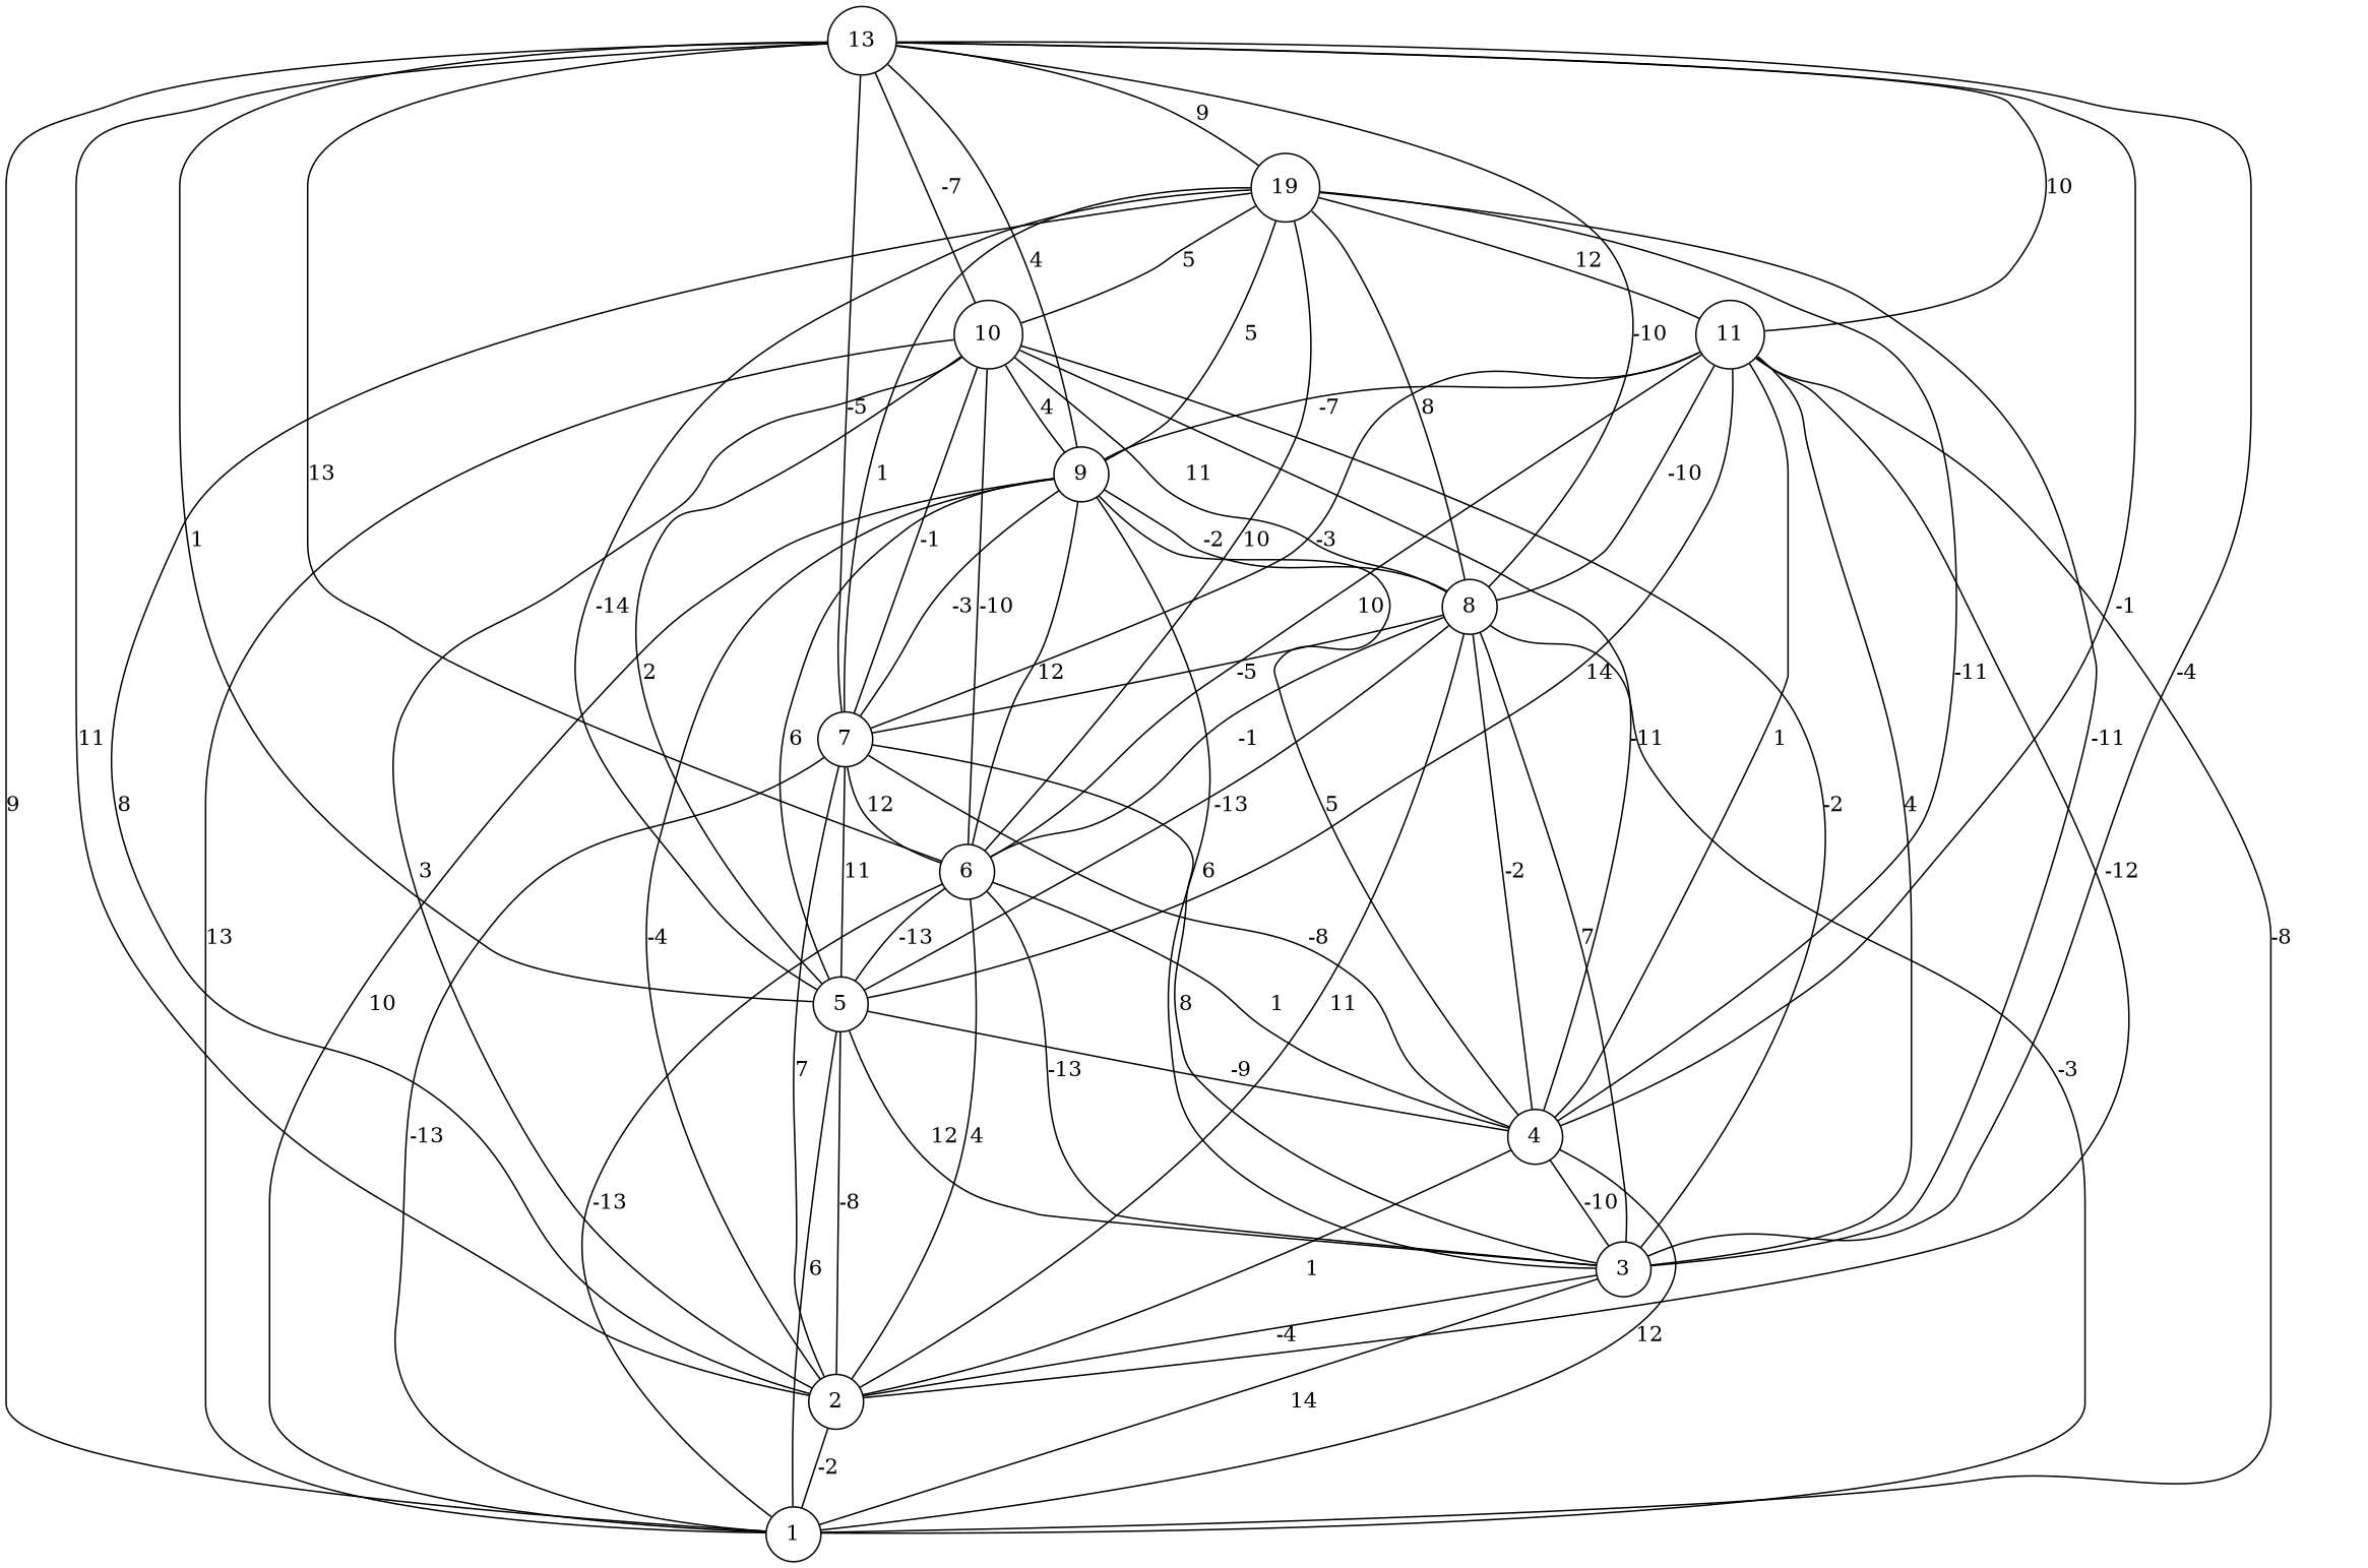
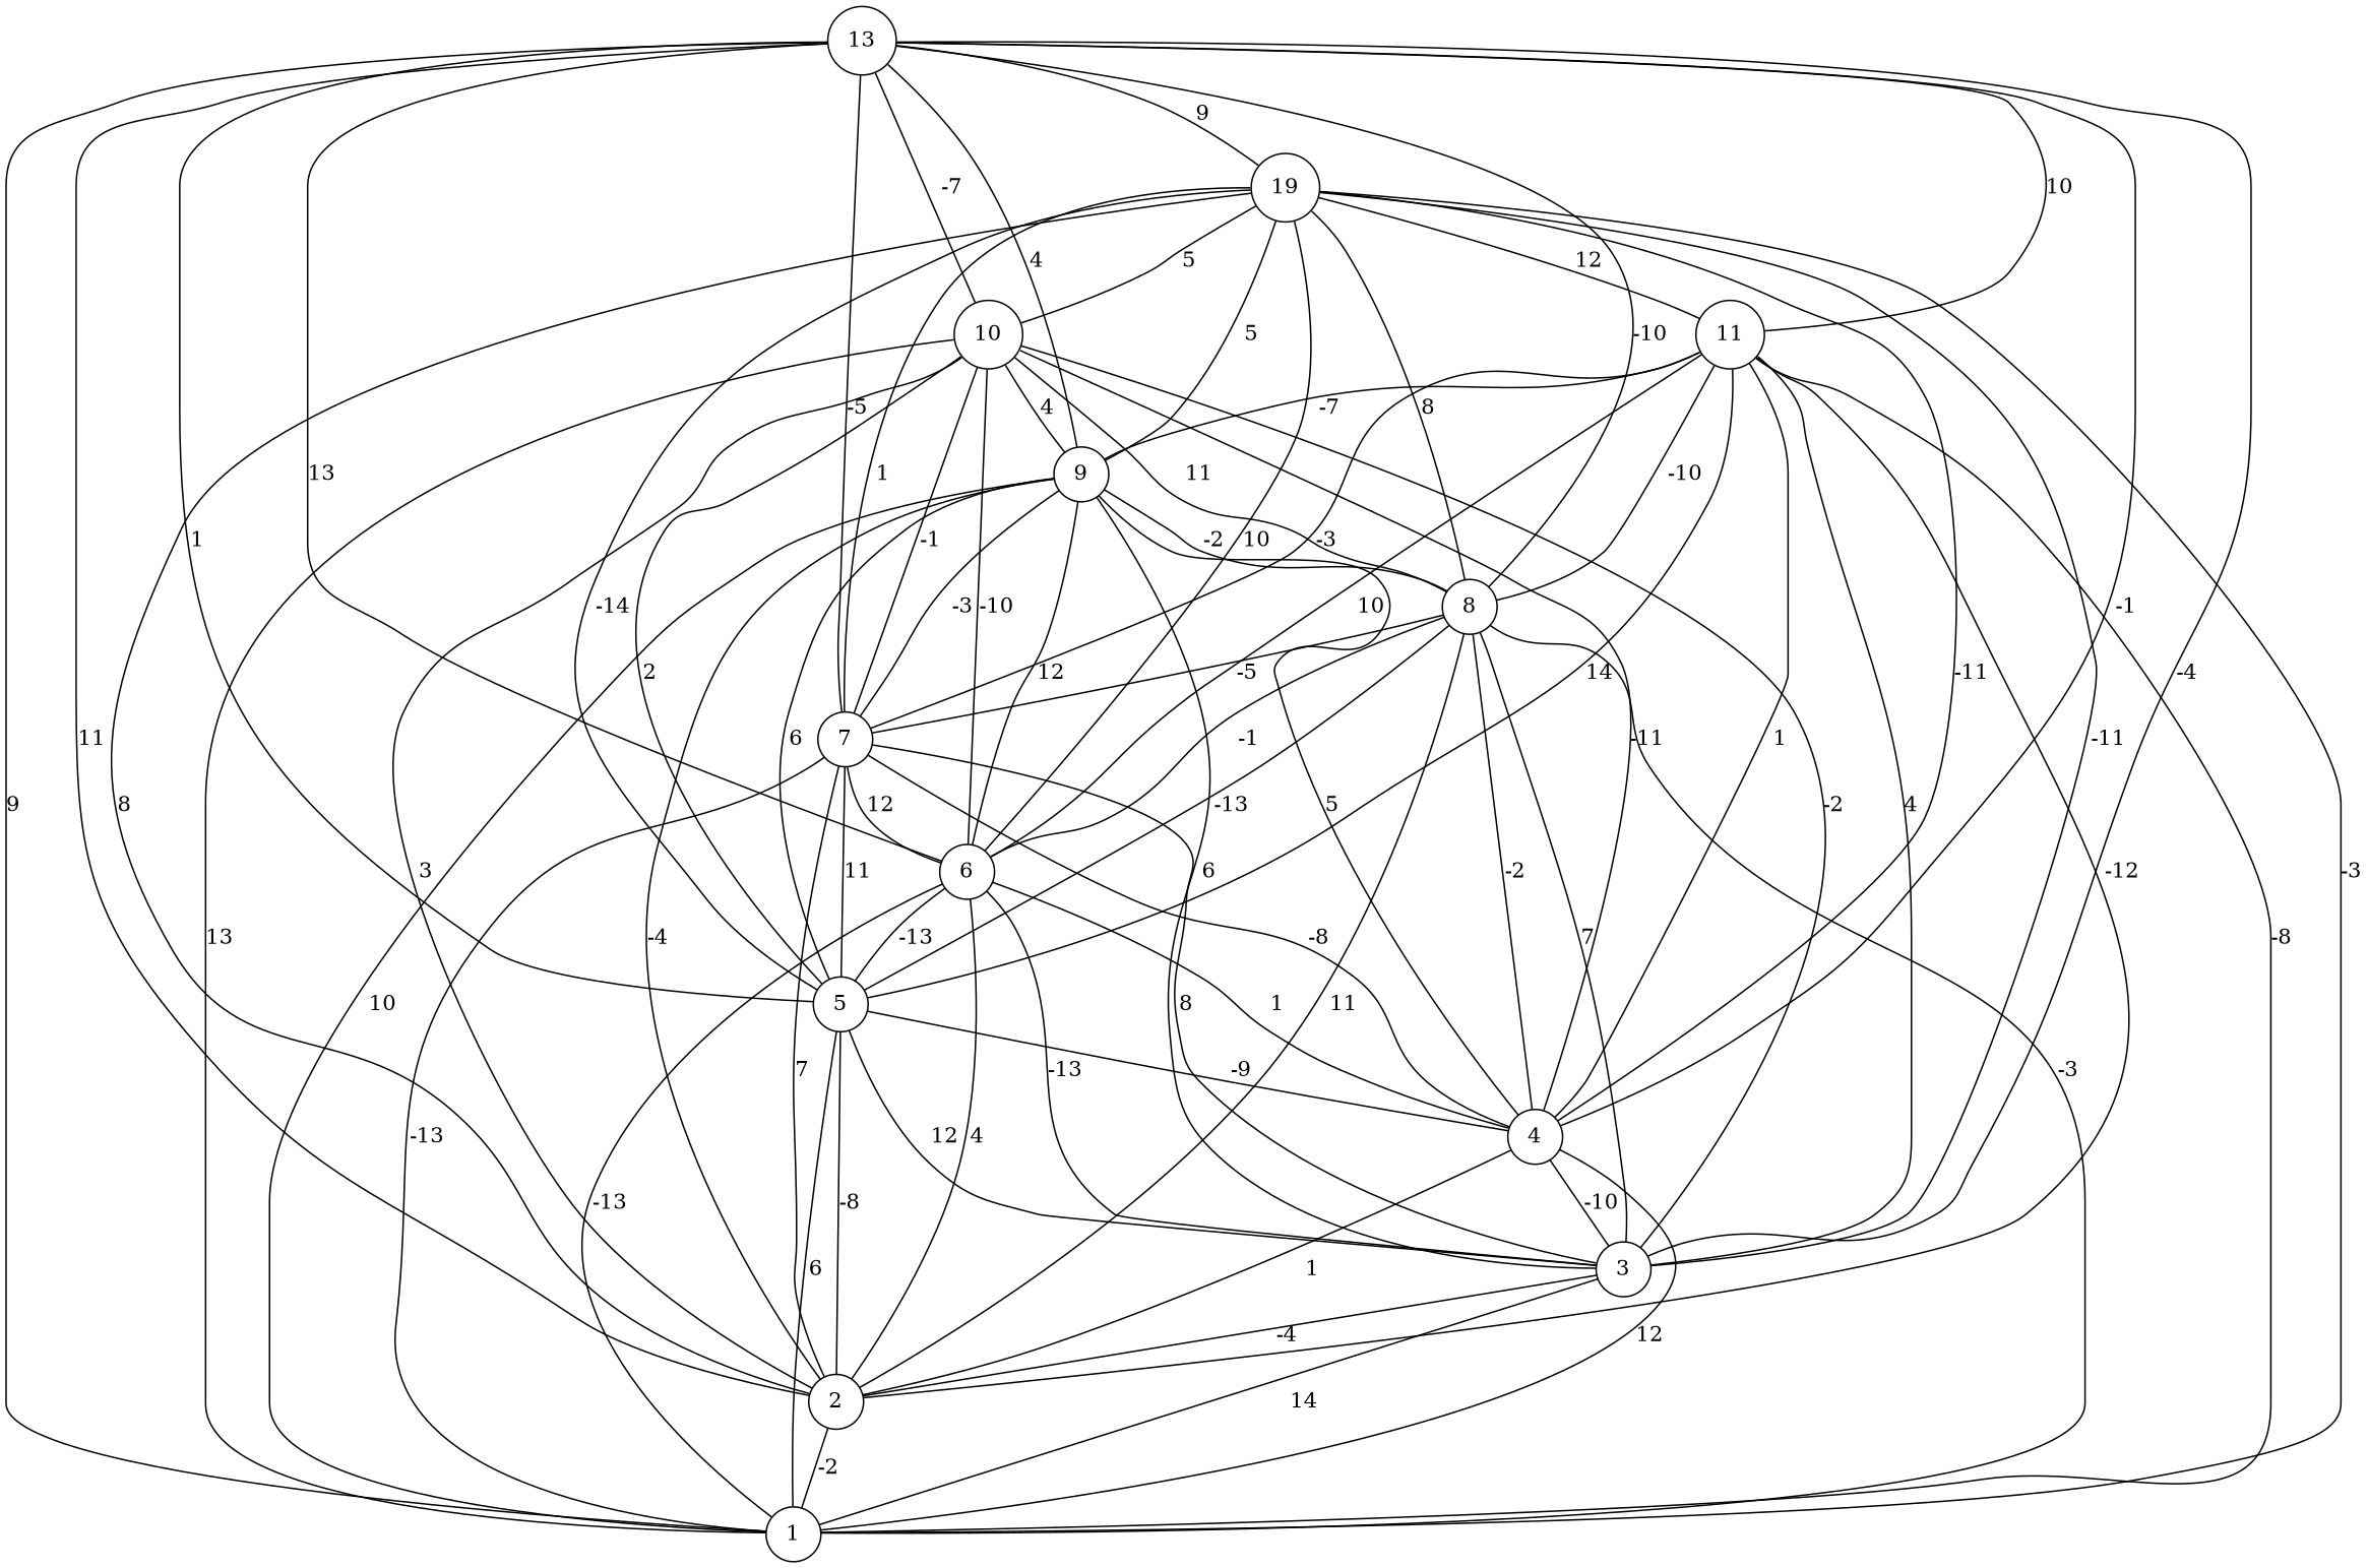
  graph {
    fontname="Helvetica,Arial,sans-serif"
    node [shape=circle]
    13
    1
    2
    3
    4
    5
    6
    7
    8
    9
    10
    11
    n13 [label=19]
    13 -- 1 [label=9]
    13 -- 2 [label=11]
    13 -- 3 [label=-4]
    13 -- 4 [label=-1]
    13 -- 5 [label=1]
    13 -- 6 [label=13]
    13 -- 7 [label=-5]
    13 -- 8 [label=-10]
    13 -- 9 [label=4]
    13 -- 10 [label=-7]
    13 -- 11 [label=10]
    13 -- n13 [label=9]
    2 -- 1 [label=-2]
    3 -- 1 [label=14]
    3 -- 2 [label=-4]
    4 -- 1 [label=12]
    4 -- 2 [label=1]
    4 -- 3 [label=-10]
    5 -- 1 [label=6]
    5 -- 2 [label=-8]
    5 -- 3 [label=12]
    5 -- 4 [label=-9]
    6 -- 1 [label=-13]
    6 -- 2 [label=4]
    6 -- 3 [label=-13]
    6 -- 4 [label=1]
    6 -- 5 [label=-13]
    7 -- 1 [label=-13]
    7 -- 2 [label=7]
    7 -- 3 [label=8]
    7 -- 4 [label=-8]
    7 -- 5 [label=11]
    7 -- 6 [label=12]
    8 -- 1 [label=-3]
    8 -- 2 [label=11]
    8 -- 3 [label=7]
    8 -- 4 [label=-2]
    8 -- 5 [label=-13]
    8 -- 6 [label=-1]
    8 -- 7 [label=-5]
    9 -- 1 [label=10]
    9 -- 2 [label=-4]
    9 -- 3 [label=6]
    9 -- 4 [label=5]
    9 -- 5 [label=6]
    9 -- 6 [label=12]
    9 -- 7 [label=-3]
    9 -- 8 [label=-2]
    10 -- 1 [label=13]
    10 -- 2 [label=3]
    10 -- 3 [label=-2]
    10 -- 4 [label=-11]
    10 -- 5 [label=2]
    10 -- 6 [label=-10]
    10 -- 7 [label=-1]
    10 -- 8 [label=11]
    10 -- 9 [label=4]
    11 -- 1 [label=-8]
    11 -- 2 [label=-12]
    11 -- 3 [label=4]
    11 -- 4 [label=1]
    11 -- 5 [label=14]
    11 -- 6 [label=10]
    11 -- 7 [label=-3]
    11 -- 8 [label=-10]
    11 -- 9 [label=-7]
+   n13 -- 1 [label=-3]
    n13 -- 2 [label=8]
    n13 -- 3 [label=-11]
    n13 -- 4 [label=-11]
    n13 -- 5 [label=-14]
    n13 -- 6 [label=10]
    n13 -- 7 [label=1]
    n13 -- 8 [label=8]
    n13 -- 9 [label=5]
    n13 -- 10 [label=5]
    n13 -- 11 [label=12]
  }
